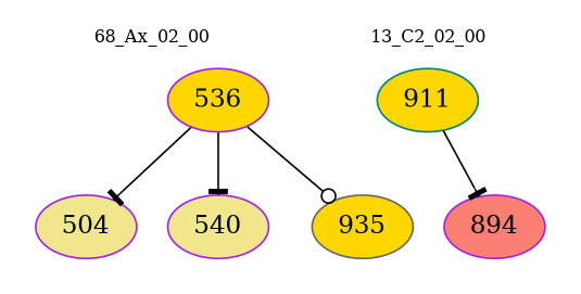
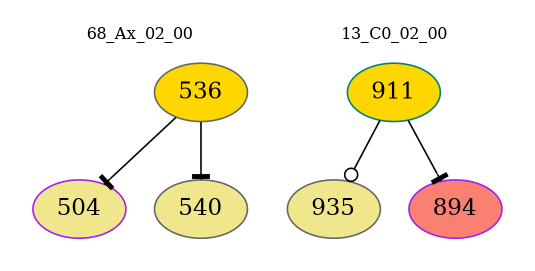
  digraph {
    node [color=purple fillcolor=khaki style=filled]
    edge [arrowhead=tee color=black]
-   n1 [fillcolor=gold label=536]
+   n1 [color=gray40 fillcolor=gold label=536]
    n2 [label=504]
-   n3 [label=540]
+   n3 [color=gray40 label=540]
    n4 [color=teal fillcolor=gold label=911]
    n5 [fillcolor=salmon label=894]
-   n6 [color=gray40 fillcolor=gold label=935]
+   n6 [color=gray40 label=935]
    subgraph cluster_1 {
      color=white
      fontsize=10
      label="68_Ax_02_00"
      n1
      n2
      n3
    }
    subgraph cluster_2 {
      color=white
      fontsize=10
-     label="13_C2_02_00"
+     label="13_C0_02_00"
      n4
      n5
      n6
    }
    n1 -> n2
    n1 -> n3
    n4 -> n5
-   n1 -> n6 [arrowhead=odot]
+   n4 -> n6 [arrowhead=odot]
  }
